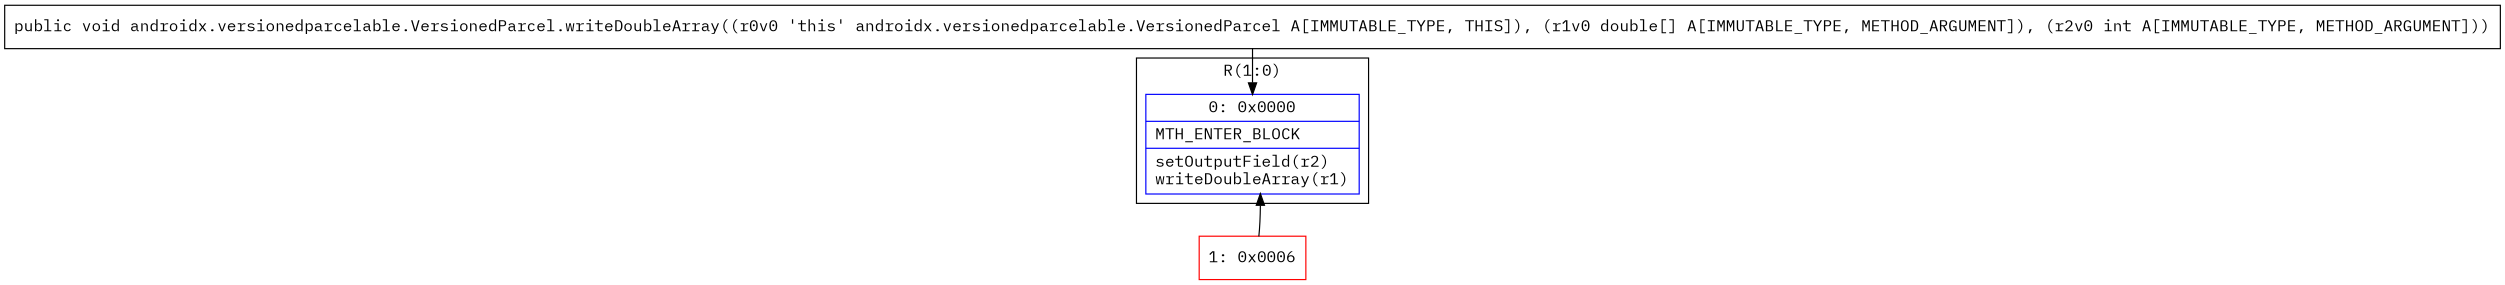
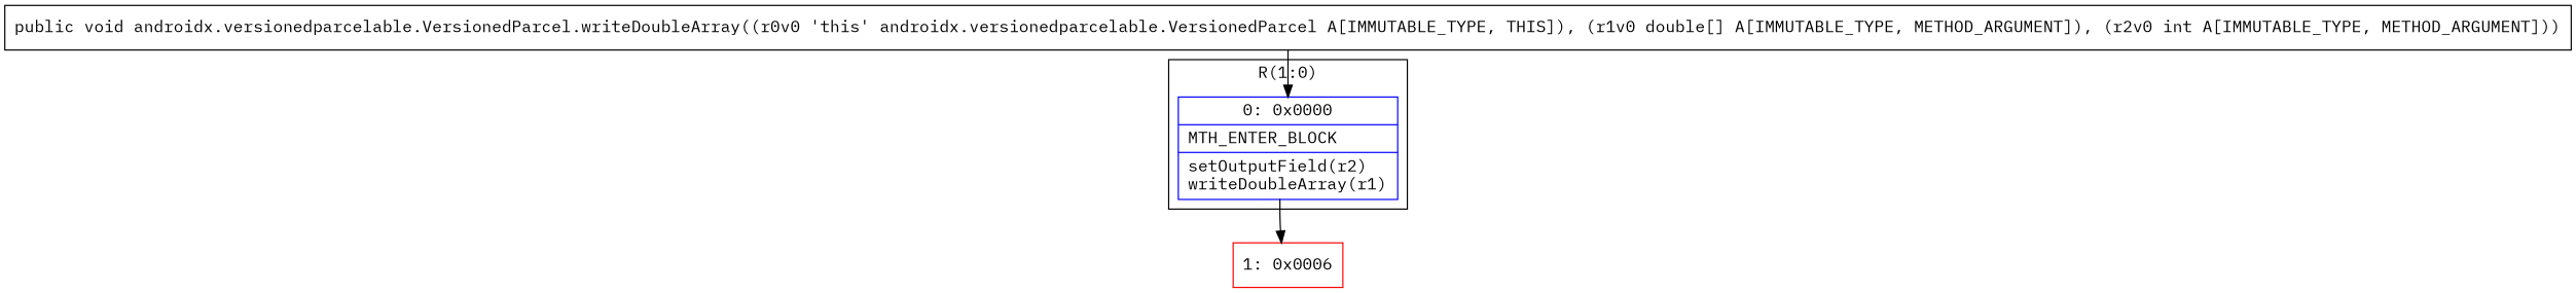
  digraph {
    fontname="IBM Plex Mono"
    node [shape=record fontname="IBM Plex Mono"]
    edge [fontname="IBM Plex Mono"]
    n1 [color=blue label="{0\:\ 0x0000|MTH_ENTER_BLOCK\l|setOutputField(r2)\lwriteDoubleArray(r1)\l}"]
    n2 [color=red label="{1\:\ 0x0006}"]
    n3 [label="{public void androidx.versionedparcelable.VersionedParcel.writeDoubleArray((r0v0 'this' androidx.versionedparcelable.VersionedParcel A[IMMUTABLE_TYPE, THIS]), (r1v0 double[] A[IMMUTABLE_TYPE, METHOD_ARGUMENT]), (r2v0 int A[IMMUTABLE_TYPE, METHOD_ARGUMENT])) }"]
    subgraph cluster_1 {
      label="R(1:0)"
      n1
    }
-   n2 -> n1
+   n1 -> n2
    n3 -> n1
  }
